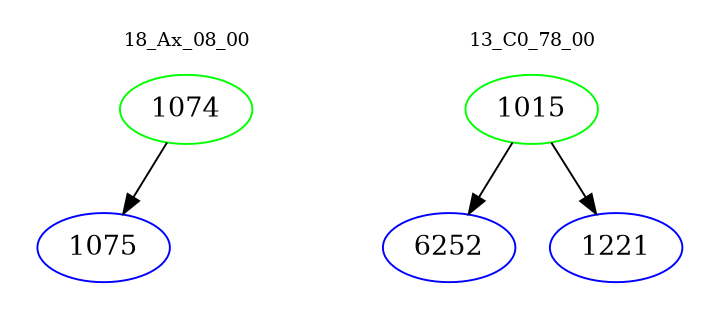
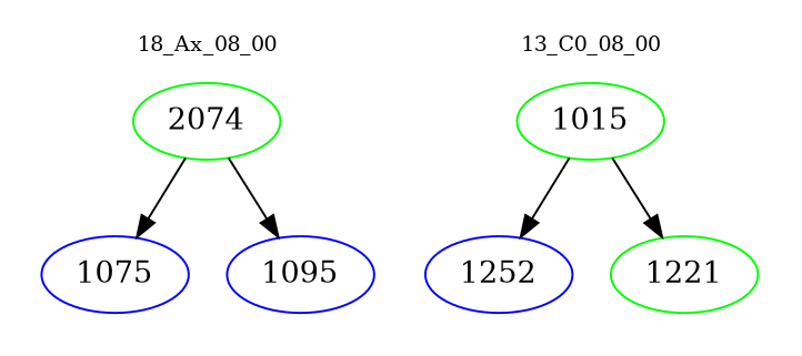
  digraph {
    node [color=green]
    edge [color=black]
-   n1 [label=1074]
+   n1 [label=2074]
    n2 [color=blue label=1075]
+   n3 [color=blue label=1095]
    n4 [label=1015]
-   n5 [color=blue label=6252]
-   n6 [color=blue label=1221]
+   n5 [color=blue label=1252]
+   n6 [label=1221]
    subgraph cluster_1 {
      color=white
      fontsize=10
      label="18_Ax_08_00"
      n1
      n2
+     n3
    }
    subgraph cluster_2 {
      color=white
      fontsize=10
-     label="13_C0_78_00"
+     label="13_C0_08_00"
      n4
      n5
      n6
    }
    n1 -> n2
+   n1 -> n3
    n4 -> n5
    n4 -> n6
  }
